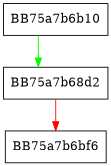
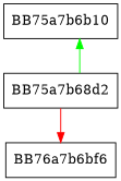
  digraph {
    splines=ortho
    node [shape=box]
    BB75a7b6b10
    BB75a7b68d2
-   BB75a7b6bf6
-   BB75a7b6b10 -> BB75a7b68d2 [color=green]
+   BB75a7b6bf6 [label=BB76a7b6bf6]
+   BB75a7b68d2 -> BB75a7b6b10 [color=green]
    BB75a7b68d2 -> BB75a7b6bf6 [color=red]
  }
